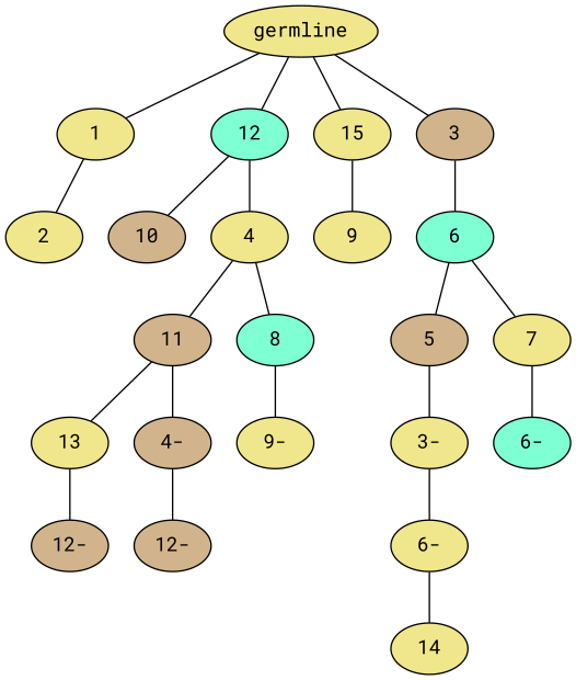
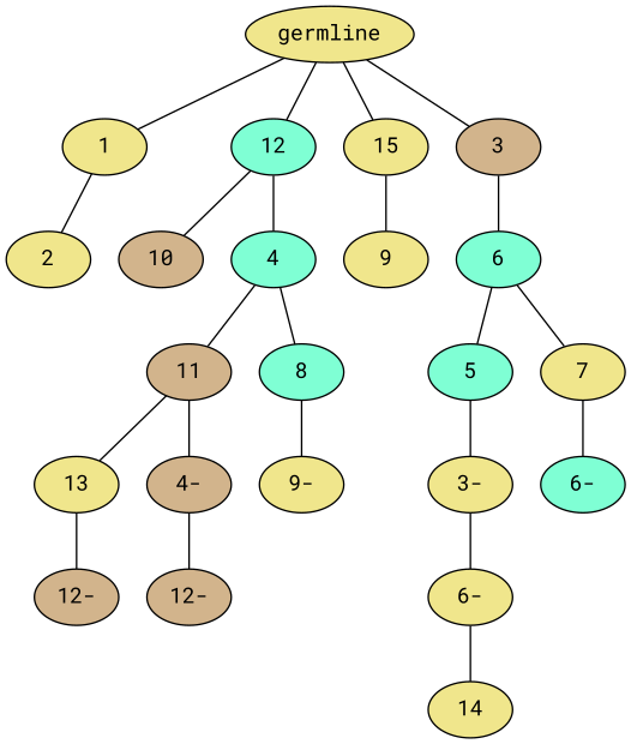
  graph {
    fontname="Roboto Mono"
    node [fillcolor=khaki fontname="Roboto Mono" style=filled]
    edge [fontname="Roboto Mono"]
    n1 [label=germline]
    n2 [label=1]
    n3 [fillcolor=aquamarine label=12]
    n4 [label=15]
    n5 [fillcolor=tan label=3]
    n6 [label=2]
    n7 [fillcolor=tan label=10]
-   n8 [label=4]
+   n8 [fillcolor=aquamarine label=4]
    n9 [label=9]
    n10 [fillcolor=aquamarine label=6]
    n11 [fillcolor=tan label=11]
    n12 [fillcolor=aquamarine label=8]
    n13 [label=13]
    n14 [fillcolor=tan label="4-"]
    n15 [fillcolor=tan label="12-"]
    n16 [fillcolor=tan label="12-"]
    n17 [label="9-"]
-   n18 [fillcolor=tan label=5]
+   n18 [fillcolor=aquamarine label=5]
    n19 [label=7]
    n20 [label="3-"]
    n21 [fillcolor=aquamarine label="6-"]
    n22 [label="6-"]
    n23 [label=14]
    n1 -- n2
    n1 -- n3
    n1 -- n4
    n1 -- n5
    n2 -- n6
    n3 -- n7
    n3 -- n8
    n4 -- n9
    n5 -- n10
    n8 -- n11
    n8 -- n12
    n10 -- n18
    n10 -- n19
    n11 -- n13
    n11 -- n14
    n12 -- n17
    n13 -- n15
    n14 -- n16
    n18 -- n20
    n19 -- n21
    n20 -- n22
    n22 -- n23
  }
